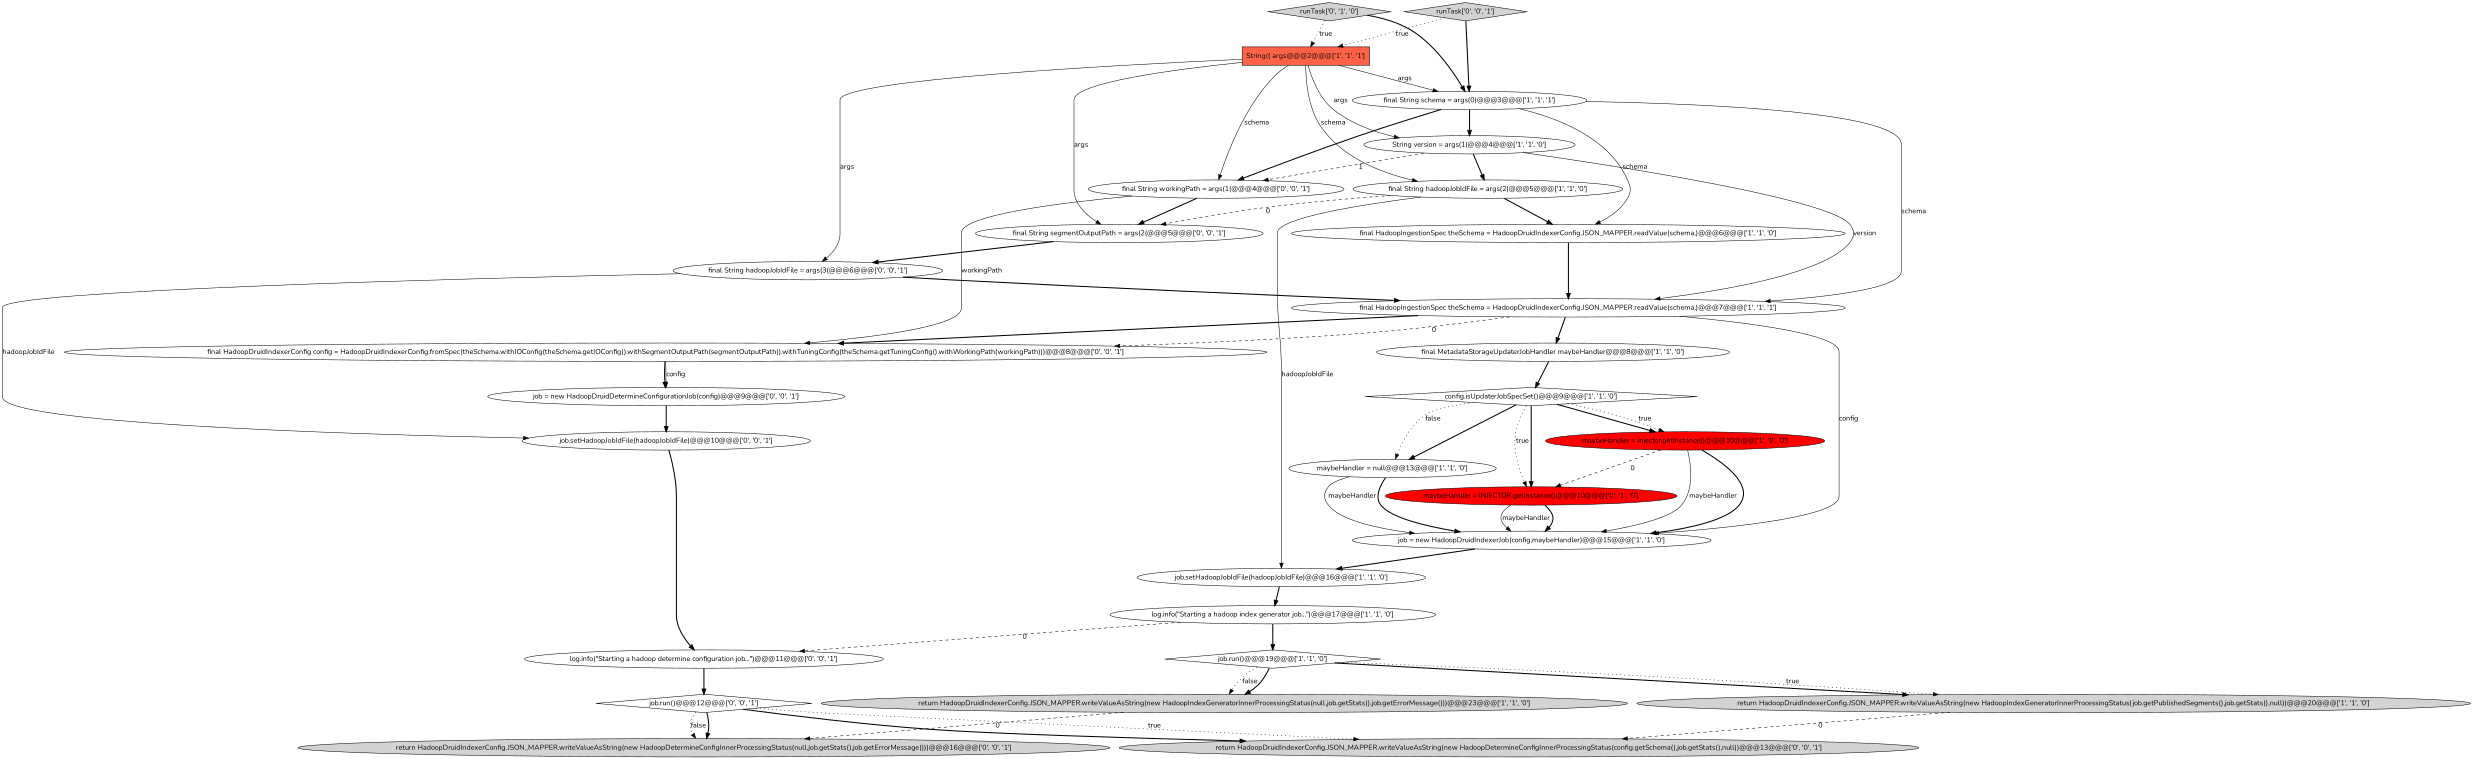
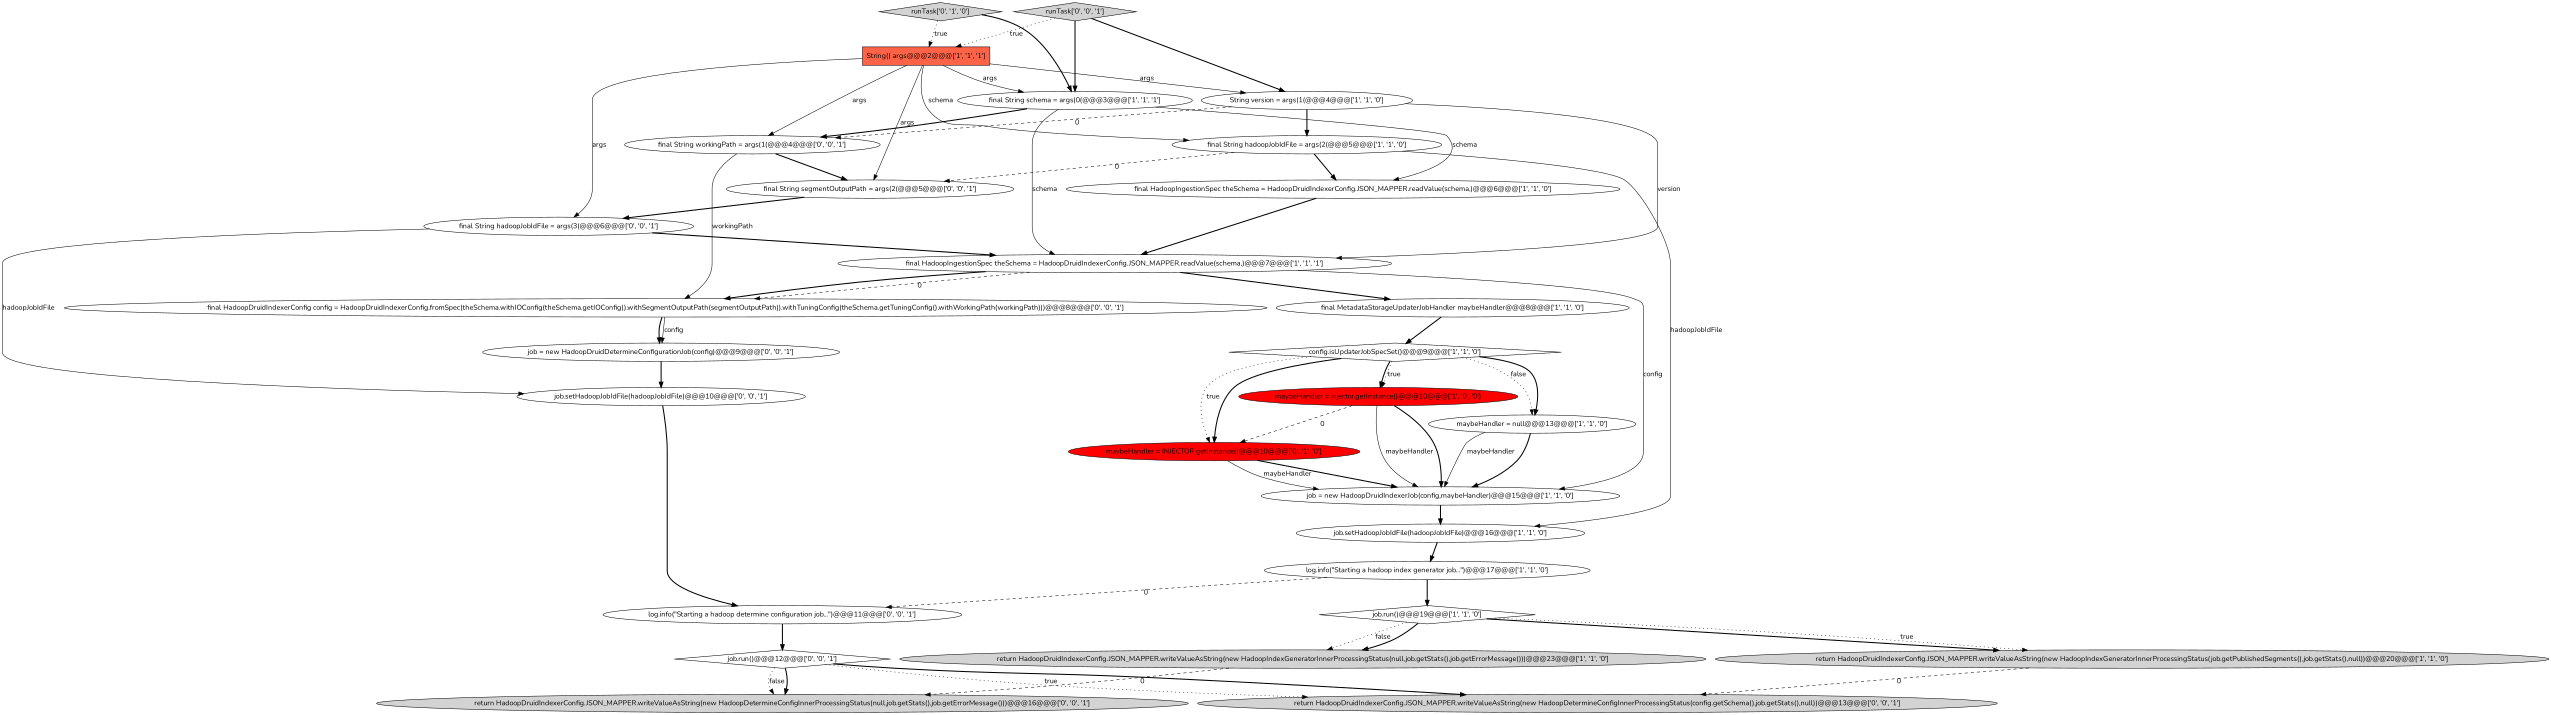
  digraph {
    fontname=Nunito
    node [fillcolor=white fontname=Nunito shape=ellipse style=filled]
    edge [fontname=Nunito style=bold]
    n1 [label="final String workingPath = args(1(@@@4@@@['0', '0', '1']"]
    n2 [label="final String segmentOutputPath = args(2(@@@5@@@['0', '0', '1']"]
    n3 [label="final HadoopDruidIndexerConfig config = HadoopDruidIndexerConfig.fromSpec(theSchema.withIOConfig(theSchema.getIOConfig().withSegmentOutputPath(segmentOutputPath)).withTuningConfig(theSchema.getTuningConfig().withWorkingPath(workingPath)))@@@8@@@['0', '0', '1']"]
    n4 [label="final String hadoopJobIdFile = args(3(@@@6@@@['0', '0', '1']"]
    n5 [label="job = new HadoopDruidDetermineConfigurationJob(config)@@@9@@@['0', '0', '1']"]
    n6 [fillcolor=red label="maybeHandler = INJECTOR.getInstance()@@@10@@@['0', '1', '0']"]
    n7 [label="job = new HadoopDruidIndexerJob(config,maybeHandler)@@@15@@@['1', '1', '0']"]
    n8 [label="job.setHadoopJobIdFile(hadoopJobIdFile)@@@16@@@['1', '1', '0']"]
    n9 [label="job.setHadoopJobIdFile(hadoopJobIdFile)@@@10@@@['0', '0', '1']"]
    n10 [label="log.info(\"Starting a hadoop determine configuration job...\")@@@11@@@['0', '0', '1']"]
    n11 [label="job.run()@@@12@@@['0', '0', '1']" shape=diamond]
    n12 [label="job.run()@@@19@@@['1', '1', '0']" shape=diamond]
    n13 [fillcolor=lightgray label="return HadoopDruidIndexerConfig.JSON_MAPPER.writeValueAsString(new HadoopIndexGeneratorInnerProcessingStatus(job.getPublishedSegments(),job.getStats(),null))@@@20@@@['1', '1', '0']"]
    n14 [fillcolor=lightgray label="return HadoopDruidIndexerConfig.JSON_MAPPER.writeValueAsString(new HadoopIndexGeneratorInnerProcessingStatus(null,job.getStats(),job.getErrorMessage()))@@@23@@@['1', '1', '0']"]
    n15 [fillcolor=lightgray label="return HadoopDruidIndexerConfig.JSON_MAPPER.writeValueAsString(new HadoopDetermineConfigInnerProcessingStatus(config.getSchema(),job.getStats(),null))@@@13@@@['0', '0', '1']"]
    n16 [fillcolor=lightgray label="return HadoopDruidIndexerConfig.JSON_MAPPER.writeValueAsString(new HadoopDetermineConfigInnerProcessingStatus(null,job.getStats(),job.getErrorMessage()))@@@16@@@['0', '0', '1']"]
    n17 [label="final String schema = args(0(@@@3@@@['1', '1', '1']"]
    n18 [label="final HadoopIngestionSpec theSchema = HadoopDruidIndexerConfig.JSON_MAPPER.readValue(schema,)@@@7@@@['1', '1', '1']"]
    n19 [label="final HadoopIngestionSpec theSchema = HadoopDruidIndexerConfig.JSON_MAPPER.readValue(schema,)@@@6@@@['1', '1', '0']"]
    n20 [label="String version = args(1(@@@4@@@['1', '1', '0']"]
    n21 [label="final MetadataStorageUpdaterJobHandler maybeHandler@@@8@@@['1', '1', '0']"]
    n22 [label="final String hadoopJobIdFile = args(2(@@@5@@@['1', '1', '0']"]
    n23 [label="maybeHandler = null@@@13@@@['1', '1', '0']"]
    n24 [label="log.info(\"Starting a hadoop index generator job...\")@@@17@@@['1', '1', '0']"]
    n25 [label="config.isUpdaterJobSpecSet()@@@9@@@['1', '1', '0']" shape=diamond]
    n26 [fillcolor=red label="maybeHandler = injector.getInstance()@@@10@@@['1', '0', '0']"]
    n27 [fillcolor=tomato label="String(( args@@@2@@@['1', '1', '1']" shape=box]
    n28 [fillcolor=lightgray label="runTask['0', '1', '0']" shape=diamond]
    n29 [fillcolor=lightgray label="runTask['0', '0', '1']" shape=diamond]
    n1 -> n2
    n1 -> n3 [label=workingPath style=solid]
    n2 -> n4
    n3 -> n5
    n3 -> n5 [label=config style=solid]
    n4 -> n9 [label=hadoopJobIdFile style=solid]
    n4 -> n18
    n5 -> n9
    n6 -> n7
    n6 -> n7 [label=maybeHandler style=solid]
    n7 -> n8
    n8 -> n24
    n9 -> n10
    n10 -> n11
    n11 -> n15
    n11 -> n15 [label=true style=dotted]
    n11 -> n16
    n11 -> n16 [label=false style=dotted]
    n12 -> n13
    n12 -> n13 [label=true style=dotted]
    n12 -> n14 [label=false style=dotted]
    n12 -> n14
    n13 -> n15 [label=0 style=dashed]
    n14 -> n16 [label=0 style=dashed]
    n17 -> n1
    n17 -> n18 [label=schema style=solid]
    n17 -> n19 [label=schema style=solid]
-   n17 -> n20
+   n29 -> n20
    n18 -> n3 [label=0 style=dashed]
    n18 -> n3
    n18 -> n7 [label=config style=solid]
    n18 -> n21
    n19 -> n18
-   n20 -> n1 [label=1 style=dashed]
+   n20 -> n1 [label=0 style=dashed]
    n20 -> n18 [label=version style=solid]
    n20 -> n22
    n21 -> n25
    n22 -> n2 [label=0 style=dashed]
    n22 -> n8 [label=hadoopJobIdFile style=solid]
    n22 -> n19
    n23 -> n7
    n23 -> n7 [label=maybeHandler style=solid]
    n24 -> n10 [label=0 style=dashed]
    n24 -> n12
    n25 -> n6
    n25 -> n6 [label=true style=dotted]
    n25 -> n23 [label=false style=dotted]
    n25 -> n23
    n25 -> n26
    n25 -> n26 [label=true style=dotted]
    n26 -> n6 [label=0 style=dashed]
    n26 -> n7 [label=maybeHandler style=solid]
    n26 -> n7
-   n27 -> n1 [label=schema style=solid]
+   n27 -> n1 [label=args style=solid]
    n27 -> n2 [label=args style=solid]
    n27 -> n4 [label=args style=solid]
    n27 -> n17 [label=args style=solid]
    n27 -> n20 [label=args style=solid]
    n27 -> n22 [label=schema style=solid]
    n28 -> n17
    n28 -> n27 [label=true style=dotted]
    n29 -> n17
    n29 -> n27 [label=true style=dotted]
  }
